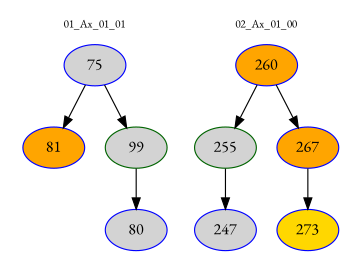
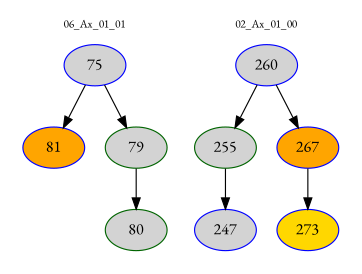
  digraph {
    fontname="EB Garamond"
    node [color=blue fillcolor=lightgrey fontname="EB Garamond" style=filled]
    edge [color=black fontname="EB Garamond"]
    n1 [label=75]
    n2 [fillcolor=orange label=81]
-   n3 [color=darkgreen label=99]
-   n4 [label=80]
-   n5 [fillcolor=orange label=260]
+   n3 [color=darkgreen label=79]
+   n4 [color=darkgreen label=80]
+   n5 [label=260]
    n6 [color=darkgreen label=255]
    n7 [fillcolor=orange label=267]
    n8 [label=247]
    n9 [fillcolor=gold label=273]
    subgraph cluster_1 {
      color=white
      fontsize=10
-     label="01_Ax_01_01"
+     label="06_Ax_01_01"
      n1
      n2
      n3
      n4
    }
    subgraph cluster_2 {
      color=white
      fontsize=10
      label="02_Ax_01_00"
      n5
      n6
      n7
      n8
      n9
    }
    n1 -> n2
    n1 -> n3
    n3 -> n4
    n5 -> n6
    n5 -> n7
    n6 -> n8
    n7 -> n9
  }
